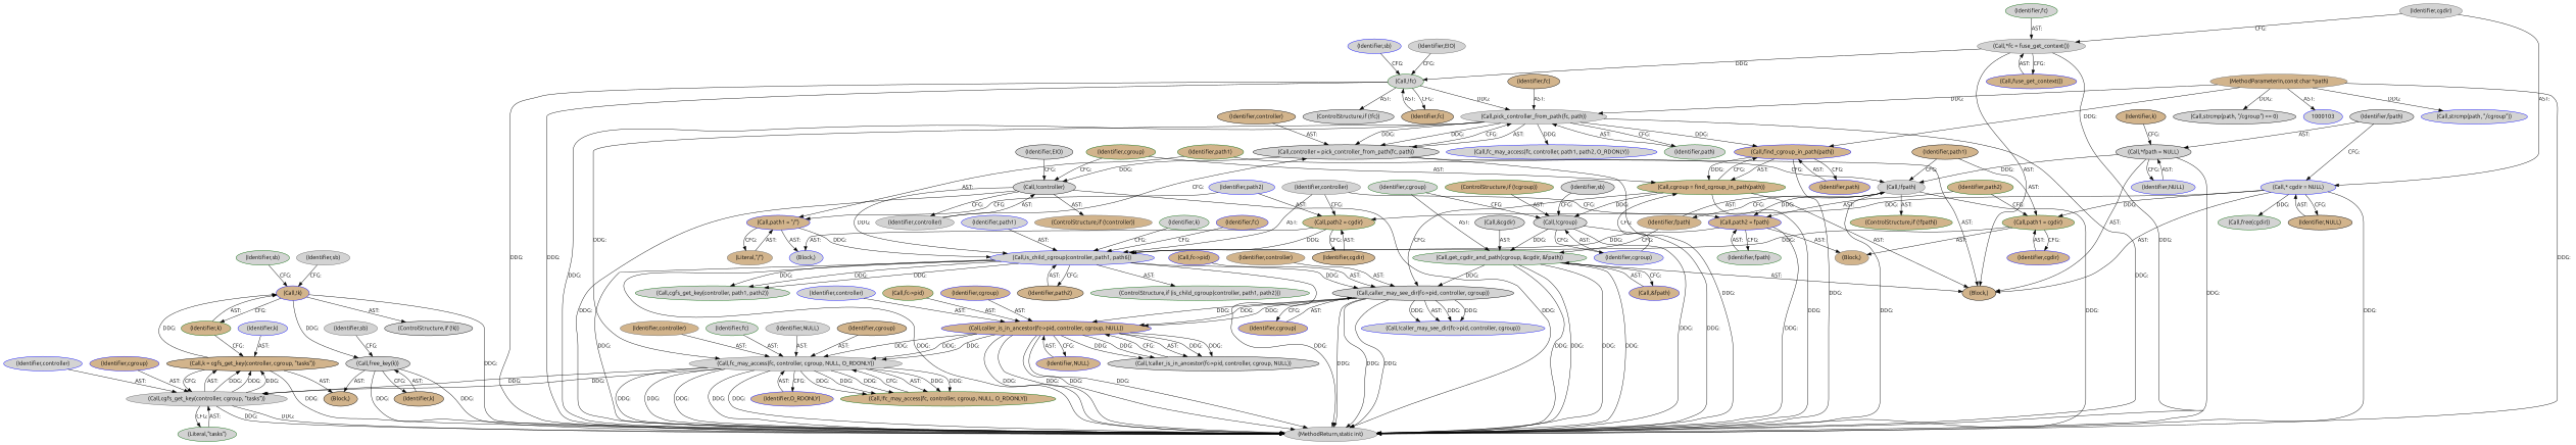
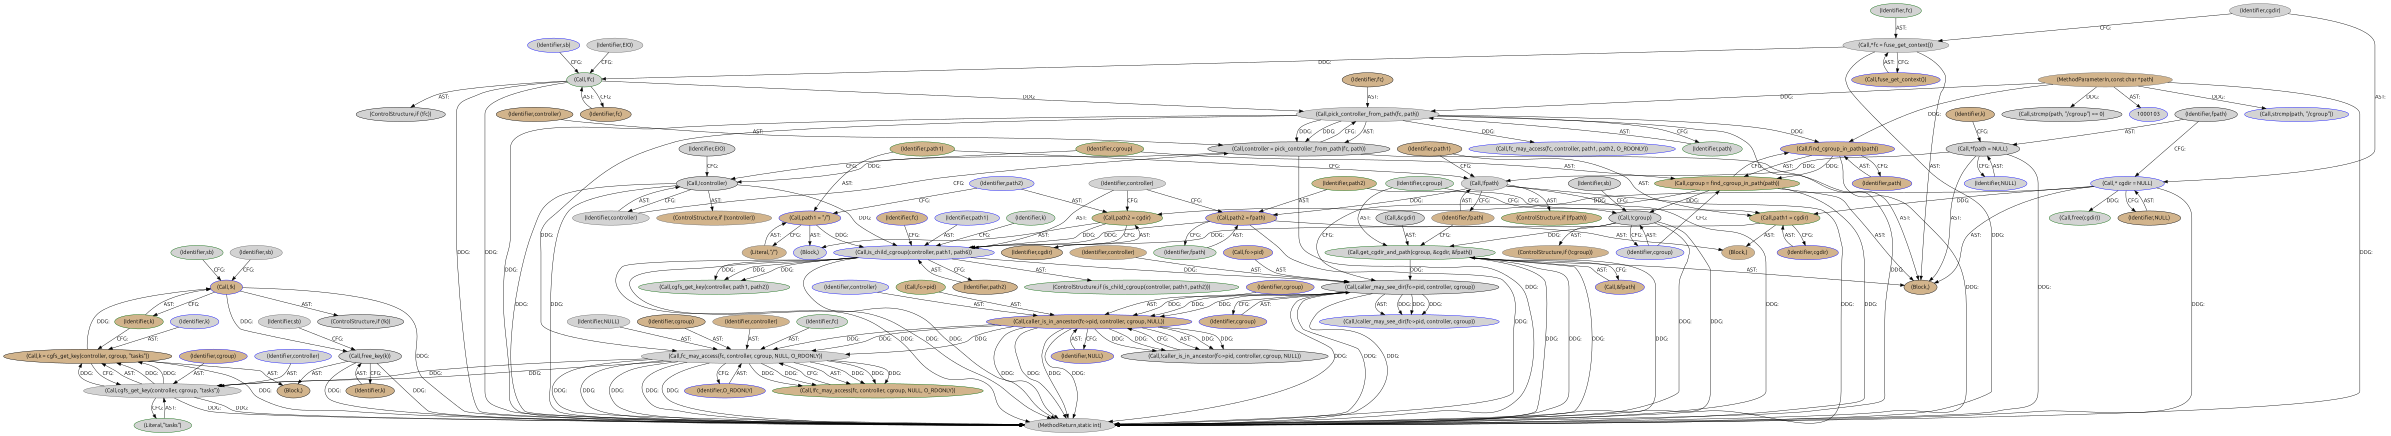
  digraph {
    fontname=Ubuntu
    node [color=blue fillcolor=lightgrey fontname=Ubuntu style=filled]
    edge [fontname=Ubuntu]
    n1 [color=black label="(Call,free_key(k))"]
    n2 [color=gray40 label="(MethodReturn,static int)"]
    n3 [color=black fillcolor=tan label="(Block,)"]
    n4 [color=black fillcolor=tan label="(Identifier,k)"]
    n5 [fillcolor=tan label="(Call,!k)"]
    n6 [color=black label="(ControlStructure,if (!k))"]
    n7 [color=darkgreen fillcolor=tan label="(Identifier,k)"]
    n8 [color=black fillcolor=tan label="(Call,k = cgfs_get_key(controller, cgroup, \"tasks\"))"]
    n9 [color=gray40 label="(Call,cgfs_get_key(controller, cgroup, \"tasks\"))"]
    n10 [color=darkgreen label="(Literal,\"tasks\")"]
    n11 [color=gray40 label="(Call,fc_may_access(fc, controller, cgroup, NULL, O_RDONLY))"]
    n12 [color=darkgreen fillcolor=tan label="(Call,!fc_may_access(fc, controller, cgroup, NULL, O_RDONLY))"]
    n13 [fillcolor=tan label="(Identifier,O_RDONLY)"]
    n14 [color=gray40 label="(Call,pick_controller_from_path(fc, path))"]
    n15 [color=black label="(Call,controller = pick_controller_from_path(fc, path))"]
    n16 [fillcolor=tan label="(Call,find_cgroup_in_path(path))"]
    n17 [label="(Call,fc_may_access(fc, controller, path1, path2, O_RDONLY))"]
    n18 [color=darkgreen label="(Identifier,path)"]
    n19 [color=black fillcolor=tan label="(Block,)"]
    n20 [color=black label="(Call,!controller)"]
    n21 [color=darkgreen fillcolor=tan label="(Call,cgroup = find_cgroup_in_path(path))"]
    n22 [fillcolor=tan label="(Identifier,path)"]
    n23 [color=darkgreen label="(Call,!fc)"]
    n24 [color=black fillcolor=tan label="(Identifier,fc)"]
    n25 [color=black label="(ControlStructure,if (!fc))"]
    n26 [color=gray40 label="(Call,*fc = fuse_get_context())"]
    n27 [fillcolor=tan label="(Call,fuse_get_context())"]
    n28 [color=gray40 fillcolor=tan label="(MethodParameterIn,const char *path)"]
    n29 [label="(Call,strcmp(path, \"/cgroup\"))"]
    n30 [color=black label="(Call,strcmp(path, \"/cgroup\") == 0)"]
    1000103
    n32 [fillcolor=tan label="(Call,caller_is_in_ancestor(fc->pid, controller, cgroup, NULL))"]
    n33 [fillcolor=tan label="(Identifier,NULL)"]
    n34 [color=black label="(Call,!caller_is_in_ancestor(fc->pid, controller, cgroup, NULL))"]
    n35 [color=black label="(Call,caller_may_see_dir(fc->pid, controller, cgroup))"]
    n36 [label="(Call,!caller_may_see_dir(fc->pid, controller, cgroup))"]
    n37 [fillcolor=tan label="(Identifier,cgroup)"]
    n38 [label="(Call,is_child_cgroup(controller, path1, path6))"]
    n39 [color=black fillcolor=tan label="(Identifier,path2)"]
    n40 [color=darkgreen label="(ControlStructure,if (is_child_cgroup(controller, path1, path2)))"]
    n41 [color=darkgreen label="(Call,cgfs_get_key(controller, path1, path2))"]
    n42 [color=gray40 fillcolor=tan label="(ControlStructure,if (!controller))"]
    n43 [color=gray40 label="(Identifier,controller)"]
    n44 [color=darkgreen fillcolor=tan label="(Call,path1 = cgdir)"]
    n45 [fillcolor=tan label="(Identifier,cgdir)"]
    n46 [color=gray40 fillcolor=tan label="(Block,)"]
    n47 [label="(Call,* cgdir = NULL)"]
    n48 [color=darkgreen fillcolor=tan label="(Call,path2 = cgdir)"]
    n49 [color=darkgreen label="(Call,free(cgdir))"]
    n50 [color=black fillcolor=tan label="(Identifier,NULL)"]
    n51 [label="(Block,)"]
    n52 [color=black fillcolor=tan label="(Identifier,cgdir)"]
    n53 [fillcolor=tan label="(Call,path1 = \"/\")"]
    n54 [color=gray40 fillcolor=tan label="(Literal,\"/\")"]
    n55 [fillcolor=tan label="(Call,path2 = fpath)"]
    n56 [color=darkgreen label="(Identifier,fpath)"]
    n57 [color=gray40 label="(Call,!fpath)"]
    n58 [color=gray40 fillcolor=tan label="(Identifier,fpath)"]
    n59 [color=darkgreen fillcolor=tan label="(ControlStructure,if (!fpath))"]
    n60 [color=darkgreen label="(Call,get_cgdir_and_path(cgroup, &cgdir, &fpath))"]
    n61 [color=black label="(Call,*fpath = NULL)"]
    n62 [label="(Identifier,NULL)"]
    n63 [fillcolor=tan label="(Call,&fpath)"]
    n64 [color=black label="(Call,!cgroup)"]
    n65 [label="(Identifier,cgroup)"]
-   n66 [color=darkgreen fillcolor=tan label="(ControlStructure,if (!cgroup))"]
+   n66 [color=gray40 fillcolor=tan label="(ControlStructure,if (!cgroup))"]
    n67 [color=gray40 fillcolor=tan label="(Identifier,controller)"]
    n68 [color=black label="(Call,&cgdir)"]
    n69 [color=darkgreen fillcolor=tan label="(Call,fc->pid)"]
    n70 [color=black fillcolor=tan label="(Identifier,path1)"]
    n71 [color=black fillcolor=tan label="(Identifier,fc)"]
    n72 [color=darkgreen label="(Identifier,sb)"]
    n73 [color=darkgreen label="(Identifier,fc)"]
    n74 [fillcolor=tan label="(Call,fc->pid)"]
    n75 [color=darkgreen label="(Identifier,fc)"]
    n76 [label="(Identifier,sb)"]
    n77 [color=gray40 label="(Identifier,sb)"]
    n78 [color=gray40 label="(Identifier,NULL)"]
    n79 [color=gray40 label="(Identifier,sb)"]
    n80 [color=darkgreen label="(Identifier,cgroup)"]
    n81 [fillcolor=tan label="(Identifier,cgroup)"]
    n82 [fillcolor=tan label="(Identifier,cgroup)"]
    n83 [color=darkgreen fillcolor=tan label="(Identifier,path1)"]
    n84 [color=gray40 fillcolor=tan label="(Identifier,controller)"]
    n85 [color=darkgreen fillcolor=tan label="(Identifier,cgroup)"]
    n86 [color=black label="(Identifier,EIO)"]
    n87 [label="(Identifier,controller)"]
    n88 [color=gray40 label="(Identifier,cgdir)"]
    n89 [color=black fillcolor=tan label="(Identifier,k)"]
    n90 [fillcolor=tan label="(Identifier,fc)"]
    n91 [color=black label="(Identifier,sb)"]
    n92 [color=black fillcolor=tan label="(Identifier,controller)"]
    n93 [label="(Identifier,k)"]
    n94 [color=gray40 label="(Identifier,controller)"]
    n95 [label="(Identifier,path1)"]
    n96 [color=black fillcolor=tan label="(Identifier,cgroup)"]
    n97 [label="(Identifier,path2)"]
    n98 [color=darkgreen label="(Identifier,k)"]
    n99 [color=black label="(Identifier,fpath)"]
    n100 [color=gray40 label="(Identifier,EIO)"]
    n101 [label="(Identifier,controller)"]
    n102 [color=darkgreen fillcolor=tan label="(Identifier,path2)"]
    n1 -> n2 [label="DDG: "]
    n1 -> n2 [label="DDG: "]
    n1 -> n3 [label="AST: "]
    n1 -> n4 [label="CFG: "]
    n4 -> n1 [label="AST: "]
    n5 -> n1 [label="DDG: "]
    n5 -> n2 [label="DDG: "]
    n5 -> n6 [label="AST: "]
    n5 -> n7 [label="CFG: "]
    n7 -> n5 [label="AST: "]
    n7 -> n8 [label="CFG: "]
    n8 -> n2 [label="DDG: "]
    n8 -> n3 [label="AST: "]
    n8 -> n5 [label="DDG: "]
    n8 -> n9 [label="CFG: "]
    n9 -> n2 [label="DDG: "]
    n9 -> n2 [label="DDG: "]
    n9 -> n8 [label="AST: "]
    n9 -> n8 [label="DDG: "]
    n9 -> n8 [label="DDG: "]
    n9 -> n8 [label="DDG: "]
    n9 -> n10 [label="CFG: "]
    n10 -> n9 [label="AST: "]
    n11 -> n2 [label="DDG: "]
    n11 -> n2 [label="DDG: "]
    n11 -> n2 [label="DDG: "]
    n11 -> n2 [label="DDG: "]
    n11 -> n2 [label="DDG: "]
    n11 -> n9 [label="DDG: "]
    n11 -> n9 [label="DDG: "]
    n11 -> n12 [label="AST: "]
    n11 -> n12 [label="DDG: "]
    n11 -> n12 [label="DDG: "]
    n11 -> n12 [label="DDG: "]
    n11 -> n12 [label="DDG: "]
    n11 -> n12 [label="DDG: "]
    n11 -> n13 [label="CFG: "]
    n12 -> n11 [label="CFG: "]
    n13 -> n11 [label="AST: "]
    n14 -> n2 [label="DDG: "]
    n14 -> n2 [label="DDG: "]
    n14 -> n11 [label="DDG: "]
    n14 -> n15 [label="AST: "]
    n14 -> n15 [label="DDG: "]
    n14 -> n15 [label="DDG: "]
    n14 -> n16 [label="DDG: "]
    n14 -> n17 [label="DDG: "]
    n14 -> n18 [label="CFG: "]
    n15 -> n2 [label="DDG: "]
    n15 -> n14 [label="CFG: "]
    n15 -> n19 [label="AST: "]
    n15 -> n20 [label="DDG: "]
    n16 -> n2 [label="DDG: "]
    n16 -> n21 [label="AST: "]
    n16 -> n21 [label="DDG: "]
    n16 -> n22 [label="CFG: "]
    n18 -> n14 [label="AST: "]
    n20 -> n2 [label="DDG: "]
    n20 -> n2 [label="DDG: "]
    n20 -> n38 [label="DDG: "]
    n20 -> n42 [label="AST: "]
    n20 -> n43 [label="CFG: "]
    n21 -> n2 [label="DDG: "]
    n21 -> n16 [label="CFG: "]
    n21 -> n19 [label="AST: "]
    n21 -> n35 [label="CFG: "]
    n21 -> n64 [label="DDG: "]
    n22 -> n16 [label="AST: "]
    n23 -> n2 [label="DDG: "]
    n23 -> n2 [label="DDG: "]
    n23 -> n14 [label="DDG: "]
    n23 -> n24 [label="CFG: "]
    n23 -> n25 [label="AST: "]
    n24 -> n23 [label="AST: "]
    n26 -> n2 [label="DDG: "]
    n26 -> n19 [label="AST: "]
    n26 -> n23 [label="DDG: "]
    n26 -> n27 [label="CFG: "]
    n27 -> n26 [label="AST: "]
    n28 -> n2 [label="DDG: "]
    n28 -> n14 [label="DDG: "]
    n28 -> n16 [label="DDG: "]
    n28 -> n29 [label="DDG: "]
    n28 -> n30 [label="DDG: "]
    n28 -> 1000103 [label="AST: "]
    n32 -> n2 [label="DDG: "]
    n32 -> n2 [label="DDG: "]
    n32 -> n2 [label="DDG: "]
    n32 -> n2 [label="DDG: "]
    n32 -> n11 [label="DDG: "]
    n32 -> n11 [label="DDG: "]
    n32 -> n11 [label="DDG: "]
    n32 -> n33 [label="CFG: "]
    n32 -> n34 [label="AST: "]
    n32 -> n34 [label="DDG: "]
    n32 -> n34 [label="DDG: "]
    n32 -> n34 [label="DDG: "]
    n32 -> n34 [label="DDG: "]
    n33 -> n32 [label="AST: "]
    n34 -> n32 [label="CFG: "]
    n35 -> n2 [label="DDG: "]
    n35 -> n2 [label="DDG: "]
    n35 -> n2 [label="DDG: "]
    n35 -> n32 [label="DDG: "]
    n35 -> n32 [label="DDG: "]
    n35 -> n32 [label="DDG: "]
    n35 -> n36 [label="AST: "]
    n35 -> n36 [label="DDG: "]
    n35 -> n36 [label="DDG: "]
    n35 -> n36 [label="DDG: "]
    n35 -> n37 [label="CFG: "]
    n37 -> n35 [label="AST: "]
    n38 -> n2 [label="DDG: "]
    n38 -> n2 [label="DDG: "]
    n38 -> n2 [label="DDG: "]
    n38 -> n35 [label="DDG: "]
    n38 -> n39 [label="CFG: "]
    n38 -> n40 [label="AST: "]
    n38 -> n41 [label="DDG: "]
    n38 -> n41 [label="DDG: "]
    n38 -> n41 [label="DDG: "]
    n39 -> n38 [label="AST: "]
    n43 -> n15 [label="CFG: "]
    n43 -> n20 [label="AST: "]
    n44 -> n38 [label="DDG: "]
    n44 -> n45 [label="CFG: "]
    n44 -> n46 [label="AST: "]
    n45 -> n44 [label="AST: "]
    n47 -> n2 [label="DDG: "]
    n47 -> n19 [label="AST: "]
    n47 -> n44 [label="DDG: "]
    n47 -> n48 [label="DDG: "]
    n47 -> n49 [label="DDG: "]
    n47 -> n50 [label="CFG: "]
    n48 -> n38 [label="DDG: "]
    n48 -> n51 [label="AST: "]
    n48 -> n52 [label="CFG: "]
    n50 -> n47 [label="AST: "]
    n52 -> n48 [label="AST: "]
    n53 -> n38 [label="DDG: "]
    n53 -> n51 [label="AST: "]
    n53 -> n54 [label="CFG: "]
    n54 -> n53 [label="AST: "]
    n55 -> n2 [label="DDG: "]
    n55 -> n38 [label="DDG: "]
    n55 -> n46 [label="AST: "]
    n55 -> n56 [label="CFG: "]
    n56 -> n55 [label="AST: "]
    n57 -> n2 [label="DDG: "]
    n57 -> n2 [label="DDG: "]
    n57 -> n55 [label="DDG: "]
    n57 -> n58 [label="CFG: "]
    n57 -> n59 [label="AST: "]
    n58 -> n57 [label="AST: "]
    n58 -> n60 [label="CFG: "]
    n60 -> n2 [label="DDG: "]
    n60 -> n2 [label="DDG: "]
    n60 -> n2 [label="DDG: "]
    n60 -> n2 [label="DDG: "]
    n60 -> n19 [label="AST: "]
    n60 -> n35 [label="DDG: "]
    n60 -> n63 [label="CFG: "]
    n61 -> n2 [label="DDG: "]
    n61 -> n19 [label="AST: "]
    n61 -> n57 [label="DDG: "]
    n61 -> n62 [label="CFG: "]
    n62 -> n61 [label="AST: "]
    n63 -> n60 [label="AST: "]
    n64 -> n2 [label="DDG: "]
    n64 -> n2 [label="DDG: "]
    n64 -> n60 [label="DDG: "]
    n64 -> n65 [label="CFG: "]
-   n66 -> n64 [label="AST: "]
+   n64 -> n66 [label="AST: "]
    n65 -> n21 [label="CFG: "]
    n65 -> n64 [label="AST: "]
    n67 -> n11 [label="AST: "]
    n68 -> n60 [label="AST: "]
    n69 -> n32 [label="AST: "]
    n70 -> n44 [label="AST: "]
    n70 -> n57 [label="CFG: "]
    n71 -> n14 [label="AST: "]
    n72 -> n5 [label="CFG: "]
    n73 -> n26 [label="AST: "]
    n74 -> n35 [label="AST: "]
    n75 -> n11 [label="AST: "]
    n76 -> n23 [label="CFG: "]
    n77 -> n5 [label="CFG: "]
    n78 -> n11 [label="AST: "]
    n79 -> n1 [label="CFG: "]
    n80 -> n60 [label="AST: "]
    n80 -> n64 [label="CFG: "]
    n81 -> n9 [label="AST: "]
    n82 -> n32 [label="AST: "]
    n83 -> n53 [label="AST: "]
    n83 -> n57 [label="CFG: "]
    n84 -> n35 [label="AST: "]
    n85 -> n20 [label="CFG: "]
    n85 -> n21 [label="AST: "]
    n86 -> n20 [label="CFG: "]
    n87 -> n32 [label="AST: "]
    n88 -> n26 [label="CFG: "]
    n88 -> n47 [label="AST: "]
    n89 -> n61 [label="CFG: "]
    n90 -> n38 [label="CFG: "]
    n91 -> n64 [label="CFG: "]
    n92 -> n15 [label="AST: "]
    n93 -> n8 [label="AST: "]
    n94 -> n38 [label="AST: "]
    n94 -> n48 [label="CFG: "]
    n94 -> n55 [label="CFG: "]
    n95 -> n38 [label="AST: "]
    n96 -> n11 [label="AST: "]
    n97 -> n48 [label="AST: "]
    n97 -> n53 [label="CFG: "]
    n98 -> n38 [label="CFG: "]
    n99 -> n47 [label="CFG: "]
    n99 -> n61 [label="AST: "]
    n100 -> n23 [label="CFG: "]
    n101 -> n9 [label="AST: "]
    n102 -> n44 [label="CFG: "]
    n102 -> n55 [label="AST: "]
  }
